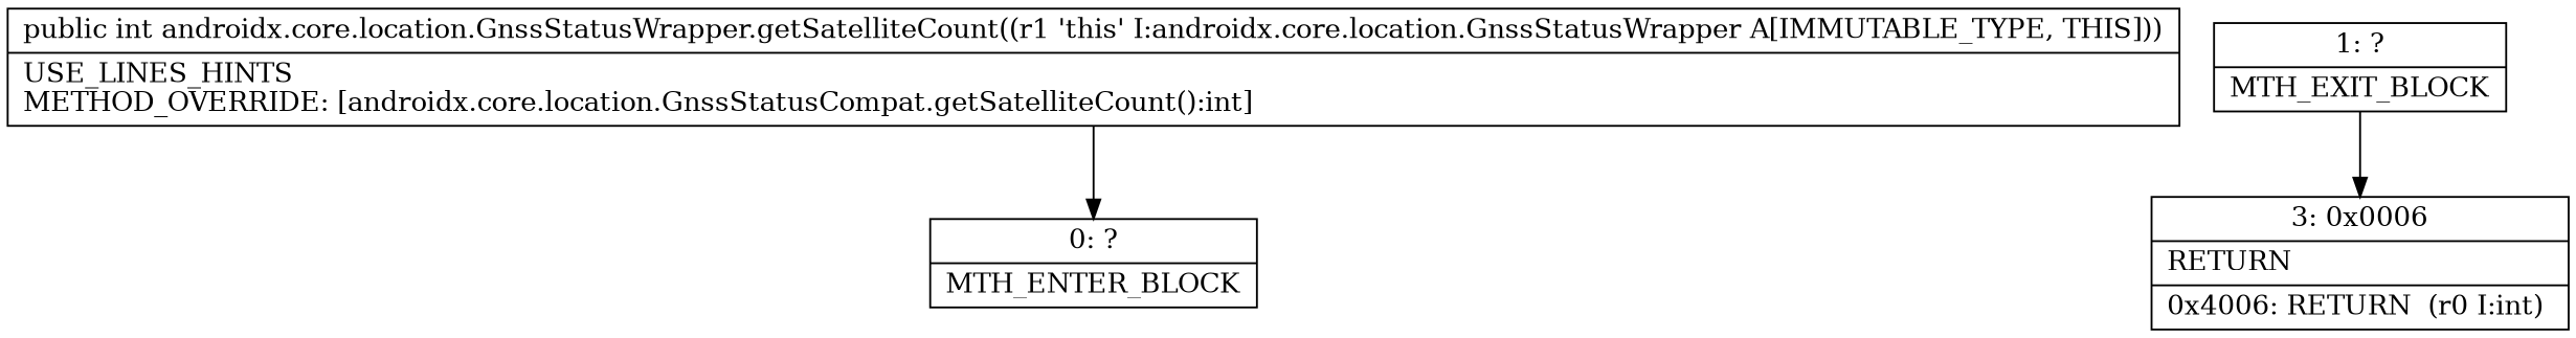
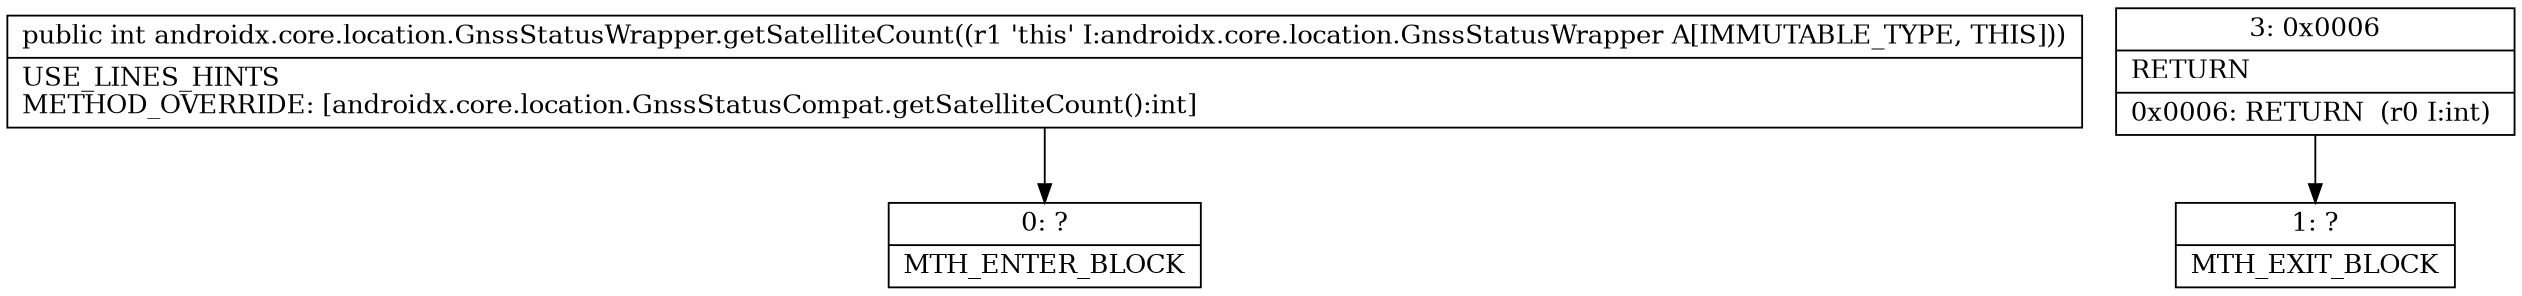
  digraph {
    node [shape=record]
    n1 [label="{0\:\ ?|MTH_ENTER_BLOCK\l}"]
-   n2 [label="{3\:\ 0x0006|RETURN\l|0x4006: RETURN  (r0 I:int) \l}"]
+   n2 [label="{3\:\ 0x0006|RETURN\l|0x0006: RETURN  (r0 I:int) \l}"]
    n3 [label="{1\:\ ?|MTH_EXIT_BLOCK\l}"]
    n4 [label="{public int androidx.core.location.GnssStatusWrapper.getSatelliteCount((r1 'this' I:androidx.core.location.GnssStatusWrapper A[IMMUTABLE_TYPE, THIS]))  | USE_LINES_HINTS\lMETHOD_OVERRIDE: [androidx.core.location.GnssStatusCompat.getSatelliteCount():int]\l}"]
-   n3 -> n2
+   n2 -> n3
    n4 -> n1
  }
